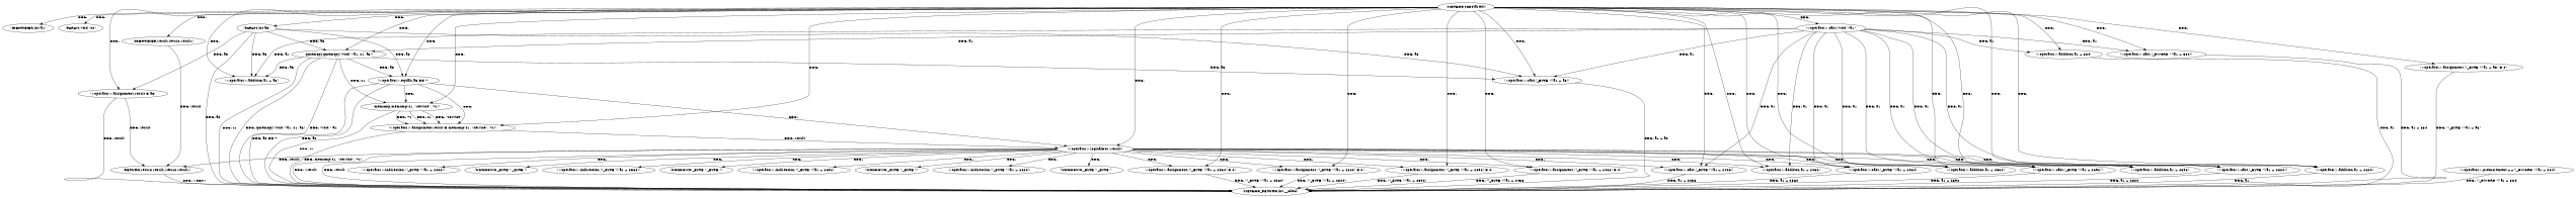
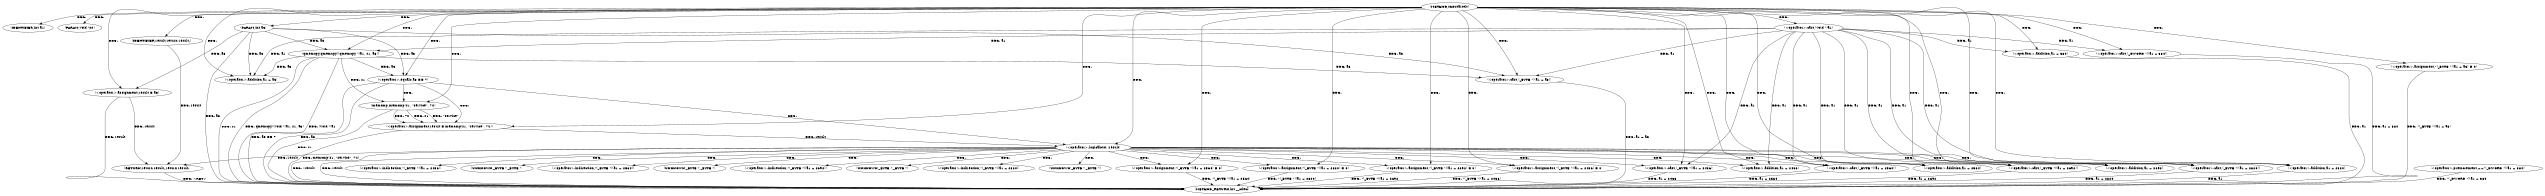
  digraph {
    n1 [label="(METHOD,IGDstartelt)"]
    n2 [label="(IDENTIFIER,int a1)"]
    n3 [label="(PARAM,void *s0)"]
    n4 [label="(PARAM,int a3)"]
    n5 [label="(<operator>.assignment,result = a3)"]
-   n6 [label="(qmemcpy,qmemcpy((void *)a1, s1, a3))"]
+   n6 [label="(qmemcpy,qmemcpy((qmemcpy *)a1, s1, a3))"]
    n7 [label="(<operator>.cast,(void *)a1)"]
    n8 [label="(<operator>.assignment,*(_BYTE *)(a1 + a3) = 0)"]
    n9 [label="(<operator>.cast,(_BYTE *)(a1 + a3))"]
    n10 [label="(<operator>.addition,a1 + a3)"]
    n11 [label="(<operator>.cast,(_DWORD *)(a1 + 384))"]
    n12 [label="(<operator>.addition,a1 + 384)"]
    n13 [label="(<operator>.equals,a3 == 7)"]
    n14 [label="(<operator>.assignment,result = memcmp(s1, \"service\", 7u))"]
    n15 [label="(memcmp,memcmp(s1, \"service\", 7u))"]
    n16 [label="(<operator>.logicalNot,!result)"]
    n17 [label="(<operator>.assignment,*(_BYTE *)(a1 + 2436) = 0)"]
    n18 [label="(<operator>.cast,(_BYTE *)(a1 + 2436))"]
    n19 [label="(<operator>.addition,a1 + 2436)"]
    n20 [label="(<operator>.assignment,*(_BYTE *)(a1 + 2564) = 0)"]
    n21 [label="(<operator>.cast,(_BYTE *)(a1 + 2564))"]
    n22 [label="(<operator>.addition,a1 + 2564)"]
    n23 [label="(<operator>.assignment,*(_BYTE *)(a1 + 2692) = 0)"]
    n24 [label="(<operator>.cast,(_BYTE *)(a1 + 2692))"]
    n25 [label="(<operator>.addition,a1 + 2692)"]
    n26 [label="(<operator>.assignment,*(_BYTE *)(a1 + 2820) = 0)"]
    n27 [label="(<operator>.cast,(_BYTE *)(a1 + 2820))"]
    n28 [label="(<operator>.addition,a1 + 2820)"]
    n29 [label="(IDENTIFIER,result,return result;)"]
    n30 [label="(METHOD_RETURN,int __cdecl)"]
    n31 [label="(RETURN,return result;,return result;)"]
    n32 [label="(<operator>.indirection,*(_BYTE *)(a1 + 2436))"]
    n33 [label="(UNKNOWN,_BYTE *,_BYTE *)"]
    n34 [label="(<operator>.indirection,*(_BYTE *)(a1 + 2564))"]
    n35 [label="(UNKNOWN,_BYTE *,_BYTE *)"]
    n36 [label="(<operator>.indirection,*(_BYTE *)(a1 + 2692))"]
    n37 [label="(UNKNOWN,_BYTE *,_BYTE *)"]
    n38 [label="(<operator>.indirection,*(_BYTE *)(a1 + 2820))"]
    n39 [label="(UNKNOWN,_BYTE *,_BYTE *)"]
    n40 [label="(<operator>.preIncrement,++*(_DWORD *)(a1 + 384))"]
    n1 -> n2 [label="DDG: "]
    n1 -> n3 [label="DDG: "]
    n1 -> n4 [label="DDG: "]
    n1 -> n5 [label="DDG: "]
    n1 -> n6 [label="DDG: "]
    n1 -> n7 [label="DDG: "]
    n1 -> n8 [label="DDG: "]
    n1 -> n9 [label="DDG: "]
    n1 -> n10 [label="DDG: "]
    n1 -> n11 [label="DDG: "]
    n1 -> n12 [label="DDG: "]
    n1 -> n13 [label="DDG: "]
    n1 -> n14 [label="DDG: "]
    n1 -> n15 [label="DDG: "]
    n1 -> n16 [label="DDG: "]
    n1 -> n17 [label="DDG: "]
    n1 -> n18 [label="DDG: "]
    n1 -> n19 [label="DDG: "]
    n1 -> n20 [label="DDG: "]
    n1 -> n21 [label="DDG: "]
    n1 -> n22 [label="DDG: "]
    n1 -> n23 [label="DDG: "]
    n1 -> n24 [label="DDG: "]
    n1 -> n25 [label="DDG: "]
    n1 -> n26 [label="DDG: "]
    n1 -> n27 [label="DDG: "]
    n1 -> n28 [label="DDG: "]
    n1 -> n29 [label="DDG: "]
    n4 -> n5 [label="DDG: a3"]
    n4 -> n6 [label="DDG: a3"]
    n4 -> n9 [label="DDG: a3"]
    n4 -> n10 [label="DDG: a3"]
    n4 -> n13 [label="DDG: a3"]
    n4 -> n30 [label="DDG: a3"]
    n5 -> n30 [label="DDG: result"]
    n5 -> n31 [label="DDG: result"]
    n6 -> n9 [label="DDG: a3"]
    n6 -> n10 [label="DDG: a3"]
    n6 -> n13 [label="DDG: a3"]
    n6 -> n15 [label="DDG: s1"]
    n6 -> n30 [label="DDG: s1"]
    n6 -> n30 [label="DDG: qmemcpy((void *)a1, s1, a3)"]
    n6 -> n30 [label="DDG: (void *)a1"]
    n7 -> n6 [label="DDG: a1"]
    n7 -> n9 [label="DDG: a1"]
    n7 -> n10 [label="DDG: a1"]
    n7 -> n11 [label="DDG: a1"]
    n7 -> n12 [label="DDG: a1"]
    n7 -> n18 [label="DDG: a1"]
    n7 -> n19 [label="DDG: a1"]
    n7 -> n21 [label="DDG: a1"]
    n7 -> n22 [label="DDG: a1"]
    n7 -> n24 [label="DDG: a1"]
    n7 -> n25 [label="DDG: a1"]
    n7 -> n27 [label="DDG: a1"]
    n7 -> n28 [label="DDG: a1"]
    n8 -> n30 [label="DDG: *(_BYTE *)(a1 + a3)"]
    n9 -> n30 [label="DDG: a1 + a3"]
    n11 -> n30 [label="DDG: a1 + 384"]
    n12 -> n30 [label="DDG: a1"]
    n13 -> n14 [label="CDG: "]
    n13 -> n15 [label="CDG: "]
    n13 -> n16 [label="CDG: "]
    n13 -> n30 [label="DDG: a3 == 7"]
    n13 -> n30 [label="DDG: a3"]
    n14 -> n16 [label="DDG: result"]
    n14 -> n30 [label="DDG: memcmp(s1, \"service\", 7u)"]
    n15 -> n14 [label="DDG: s1"]
    n15 -> n14 [label="DDG: \"service\""]
    n15 -> n14 [label="DDG: 7u"]
    n15 -> n30 [label="DDG: s1"]
    n16 -> n17 [label="CDG: "]
    n16 -> n18 [label="CDG: "]
    n16 -> n19 [label="CDG: "]
    n16 -> n20 [label="CDG: "]
    n16 -> n21 [label="CDG: "]
    n16 -> n22 [label="CDG: "]
    n16 -> n23 [label="CDG: "]
    n16 -> n24 [label="CDG: "]
    n16 -> n25 [label="CDG: "]
    n16 -> n26 [label="CDG: "]
    n16 -> n27 [label="CDG: "]
    n16 -> n28 [label="CDG: "]
    n16 -> n30 [label="DDG: !result"]
    n16 -> n30 [label="DDG: result"]
    n16 -> n31 [label="DDG: result"]
    n16 -> n32 [label="CDG: "]
    n16 -> n33 [label="CDG: "]
    n16 -> n34 [label="CDG: "]
    n16 -> n35 [label="CDG: "]
    n16 -> n36 [label="CDG: "]
    n16 -> n37 [label="CDG: "]
    n16 -> n38 [label="CDG: "]
    n16 -> n39 [label="CDG: "]
    n17 -> n30 [label="DDG: *(_BYTE *)(a1 + 2436)"]
    n18 -> n30 [label="DDG: a1 + 2436"]
    n20 -> n30 [label="DDG: *(_BYTE *)(a1 + 2564)"]
    n21 -> n30 [label="DDG: a1 + 2564"]
    n23 -> n30 [label="DDG: *(_BYTE *)(a1 + 2692)"]
    n24 -> n30 [label="DDG: a1 + 2692"]
    n26 -> n30 [label="DDG: *(_BYTE *)(a1 + 2820)"]
    n27 -> n30 [label="DDG: a1 + 2820"]
    n28 -> n30 [label="DDG: a1"]
    n29 -> n31 [label="DDG: result"]
    n31 -> n30 [label="DDG: <RET>"]
    n40 -> n30 [label="DDG: *(_DWORD *)(a1 + 384)"]
  }
